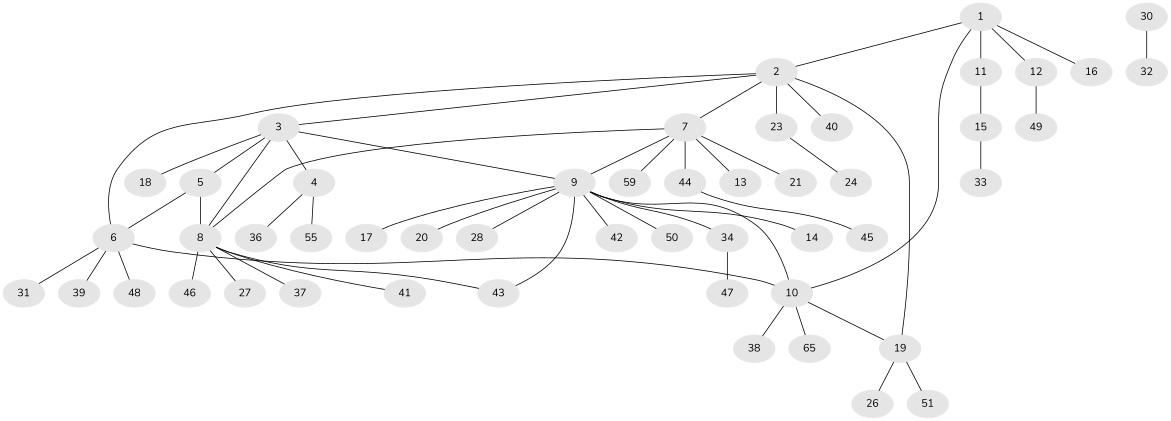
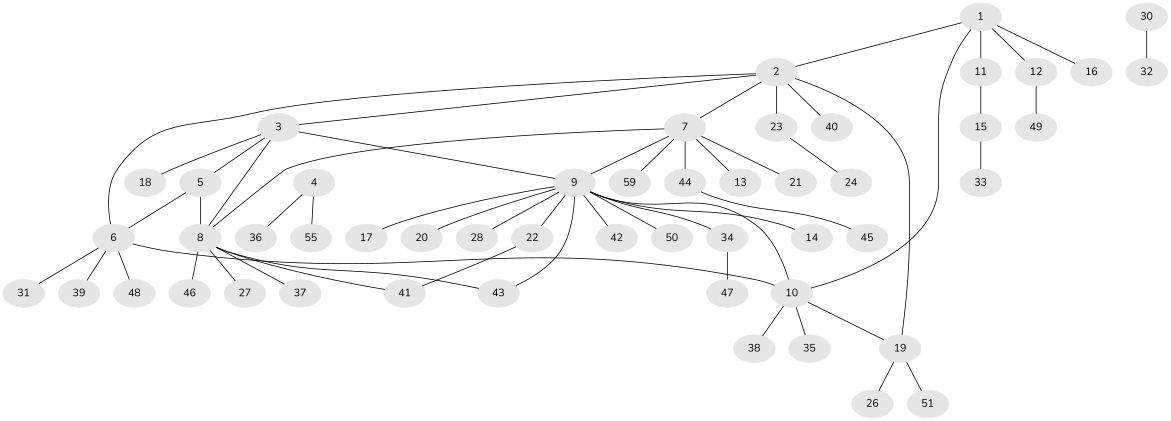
  graph {
    fontname=Nunito
    node [color=gray90 fontname=Nunito style=filled]
    edge [fontname=Nunito]
    1
    2
    10
    11
    12
    16
    3
    6
    7
    23
    40
    19
-   35 [label=65]
+   35
    38
    15
    49
    4
    5
    8
    9
    18
    31
    39
    48
    13
    21
    n27 [label=59]
    44
    24
    n30 [label=55]
    36
    27
    37
    41
    46
    43
    14
    17
    20
+   22
    28
    34
    42
    50
    26
    51
    45
    30
    32
    47
    33
    1 -- 2
    1 -- 10
    1 -- 11
    1 -- 12
    1 -- 16
    2 -- 3
    2 -- 6
    2 -- 7
    2 -- 23
    2 -- 40
    2 -- 19
    10 -- 19
    10 -- 35
    10 -- 38
    11 -- 15
    12 -- 49
-   3 -- 4
    3 -- 5
    3 -- 8
    3 -- 9
    3 -- 18
    6 -- 10
    6 -- 31
    6 -- 39
    6 -- 48
    7 -- 8
    7 -- 9
    7 -- 13
    7 -- 21
    7 -- n27
    7 -- 44
    23 -- 24
    19 -- 26
    19 -- 51
    15 -- 33
    4 -- n30
    4 -- 36
    5 -- 6
    5 -- 8
    8 -- 27
    8 -- 37
    8 -- 41
    8 -- 46
    8 -- 43
    9 -- 10
    9 -- 43
    9 -- 14
    9 -- 17
    9 -- 20
+   9 -- 22
    9 -- 28
    9 -- 34
    9 -- 42
    9 -- 50
    44 -- 45
+   22 -- 41
    34 -- 47
    30 -- 32
  }
